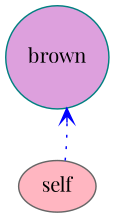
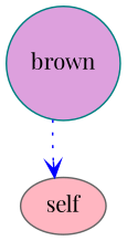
  digraph {
    fontname="Playfair Display"
    node [style=filled fontname="Playfair Display"]
    brown [fillcolor=plum fixedsize=true height=1 shape=circle width=1 color=teal]
    self [fillcolor=lightpink color=gray40]
-   self -> brown [arrowhead=vee color=blue penwidth=1 style=dotted fontname="Playfair Display"]
+   brown -> self [arrowhead=vee color=blue penwidth=1 style=dotted fontname="Playfair Display"]
  }
